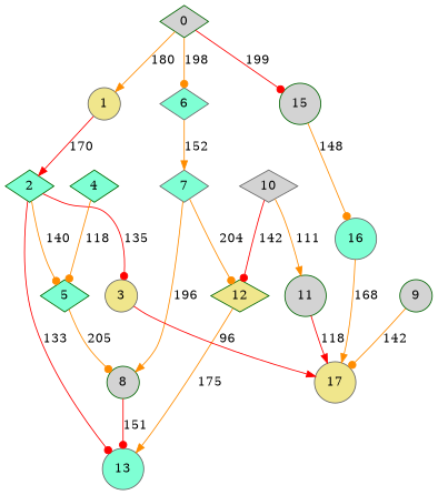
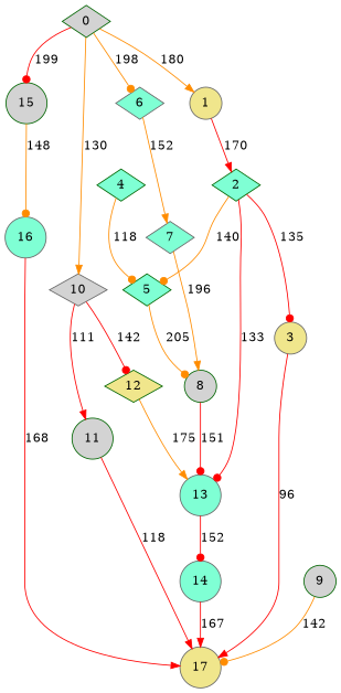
  digraph {
    node [color=darkgreen fillcolor=aquamarine shape=circle style=filled]
    edge [arrowhead=dot color=darkorange]
    0 [fillcolor=lightgrey shape=diamond]
    1 [color=gray40 fillcolor=khaki]
    6 [color=gray40 shape=diamond]
    10 [color=gray40 fillcolor=lightgrey shape=diamond]
    15 [fillcolor=lightgrey]
    2 [shape=diamond]
    4 [shape=diamond]
    5 [shape=diamond]
    7 [color=gray40 shape=diamond]
    12 [fillcolor=khaki shape=diamond]
    11 [fillcolor=lightgrey]
    16 [color=gray40]
    3 [color=gray40 fillcolor=khaki]
    13 [color=gray40]
    8 [fillcolor=lightgrey]
    17 [color=gray40 fillcolor=khaki]
+   14 [color=gray40]
    9 [fillcolor=lightgrey]
    0 -> 1 [arrowhead=normal label=180]
    0 -> 6 [label=198]
+   0 -> 10 [arrowhead=normal label=130]
    0 -> 15 [color=red label=199]
    1 -> 2 [arrowhead=normal color=red label=170]
    6 -> 7 [arrowhead=normal label=152]
    10 -> 12 [color=red label=142]
-   10 -> 11 [arrowhead=normal label=111]
+   10 -> 11 [arrowhead=normal color=red label=111]
    15 -> 16 [label=148]
    2 -> 5 [label=140]
    2 -> 3 [color=red label=135]
    2 -> 13 [color=red label=133]
    4 -> 5 [label=118]
    5 -> 8 [label=205]
-   7 -> 12 [label=204]
    7 -> 8 [arrowhead=normal label=196]
    12 -> 13 [arrowhead=normal label=175]
    11 -> 17 [arrowhead=normal color=red label=118]
-   16 -> 17 [arrowhead=normal label=168]
+   16 -> 17 [arrowhead=normal color=red label=168]
    3 -> 17 [arrowhead=normal color=red label=96]
+   13 -> 14 [color=red label=152]
    8 -> 13 [color=red label=151]
+   14 -> 17 [arrowhead=normal color=red label=167]
    9 -> 17 [label=142]
  }
